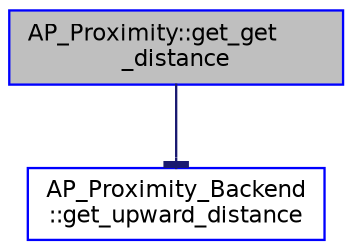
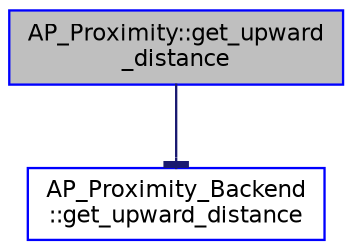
  digraph {
    rankdir=TB
    node [color=blue fontname=Helvetica fontsize=10 shape=record style=filled]
-   n1 [fillcolor=grey75 fontcolor=black height=0.2 label="AP_Proximity::get_get\l_distance" width=0.4]
+   n1 [fillcolor=grey75 fontcolor=black height=0.2 label="AP_Proximity::get_upward\l_distance" width=0.4]
    n2 [fillcolor=white height=0.2 label="AP_Proximity_Backend\l::get_upward_distance" width=0.4]
    n1 -> n2 [color=midnightblue fontname=Helvetica fontsize=10 labelfontname=Helvetica labelfontsize=10 style=solid arrowhead=tee]
  }
